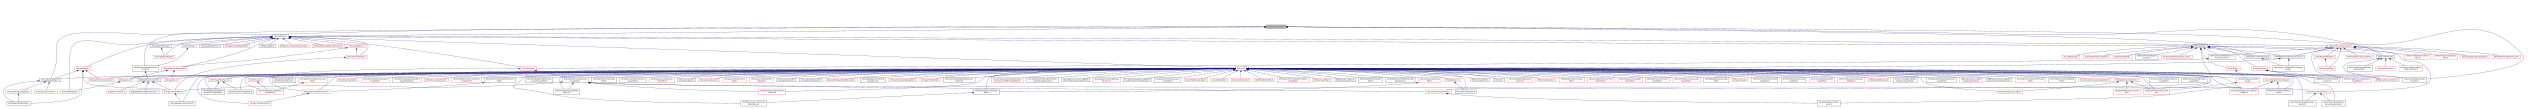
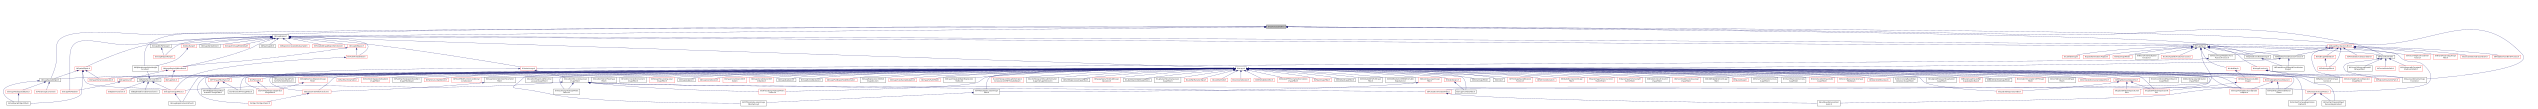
  digraph {
    fontname=Ubuntu
    node [color=red fillcolor=white fontname=Ubuntu fontsize=10 shape=record style=filled]
    edge [color=midnightblue dir=back fontname=Ubuntu fontsize=10 labelfontname=Helvetica labelfontsize=10 style=solid]
    n1 [color=black fillcolor=grey75 fontcolor=black height=0.2 label="itkContinuousIndex.h" width=0.4]
    n2 [color=black height=0.2 label="itkBSplineInterpolationWeight\lFunction.h" width=0.4]
    n3 [color=black height=0.2 label="itkGaussianDerivativeImage\lFunction.h" width=0.4]
    n4 [color=black height=0.2 label="itkImageRegion.h" width=0.4]
    n5 [color=black height=0.2 label="itkImageSpatialObject.h" width=0.4]
    n6 [color=black height=0.2 label="itkParametricPath.h" width=0.4]
    n7 [color=black height=0.2 label="itkSpecialCoordinatesImage.h" width=0.4]
    n8 [color=black height=0.2 label="itkBSplineBaseTransform.h" width=0.4]
    n9 [color=black height=0.2 label="itkImage.h" width=0.4]
    n10 [height=0.2 label="itkImageFileReader.h" width=0.4]
    n11 [color=black height=0.2 label="itkImageBase.h" width=0.4]
    n12 [height=0.2 label="itkVectorImage.h" width=0.4]
    n13 [height=0.2 label="itkImageBoundaryCondition.h" width=0.4]
    n14 [color=black height=0.2 label="itkImageBufferRange.h" width=0.4]
    n15 [height=0.2 label="itkImageRegionRange.h" width=0.4]
    n16 [height=0.2 label="itkImageIORegion.h" width=0.4]
    n17 [height=0.2 label="itkImageRegionSplitterBase.h" width=0.4]
    n18 [height=0.2 label="itkMultiThreaderBase.h" width=0.4]
    n19 [color=black height=0.2 label="itkImageSeriesWriter.h" width=0.4]
    n20 [height=0.2 label="itkImageToImageFilterDetail.h" width=0.4]
    n21 [height=0.2 label="itkIndexRange.h" width=0.4]
    n22 [color=black height=0.2 label="itkRawImageIO.h" width=0.4]
    n23 [height=0.2 label="itkRegionConstrainedSubsampler.h" width=0.4]
    n24 [height=0.2 label="itkSpatialObject.h" width=0.4]
    n25 [height=0.2 label="itkThreadedImageRegionPartitioner.h" width=0.4]
    n26 [color=black height=0.2 label="itkCastSpatialObjectFilter.h" width=0.4]
    n27 [height=0.2 label="itkImageMaskSpatialObject.h" width=0.4]
    n28 [height=0.2 label="itkMetaImageConverter.h" width=0.4]
    n29 [color=black height=0.2 label="itkExtractOrthogonalSwath2\lDImageFilter.h" width=0.4]
    n30 [height=0.2 label="itkFourierSeriesPath.h" width=0.4]
    n31 [height=0.2 label="itkOrthogonallyCorrected2\lDParametricPath.h" width=0.4]
    n32 [height=0.2 label="itkPolyLineParametricPath.h" width=0.4]
    n33 [color=black height=0.2 label="itkPhasedArray3DSpecialCoordinates\lImage.h" width=0.4]
    n34 [color=black height=0.2 label="itkBSplineDeformableTransform.h" width=0.4]
    n35 [height=0.2 label="itkBSplineTransform.h" width=0.4]
    n36 [height=0.2 label="itkImageToImageMetric.h" width=0.4]
    n37 [color=black height=0.2 label="itkImageRegistrationMethod.h" width=0.4]
    n38 [color=black height=0.2 label="itkAdaptiveHistogramEqualization\lImageFilter.h" width=0.4]
    n39 [color=black height=0.2 label="itkBSplineControlPointImage\lFunction.h" width=0.4]
    n40 [height=0.2 label="itkBinaryImageToLevelSet\lImageAdaptorBase.h" width=0.4]
    n41 [color=black height=0.2 label="itkBlockMatchingImageFilter.h" width=0.4]
    n42 [height=0.2 label="itkComplexToComplex1DFFTImage\lFilter.h" width=0.4]
    n43 [color=black height=0.2 label="itkConfidenceConnectedImage\lFilter.h" width=0.4]
    n44 [height=0.2 label="itkConnectedComponentAlgorithm.h" width=0.4]
    n45 [height=0.2 label="itkConstNeighborhoodIterator.h" width=0.4]
    n46 [height=0.2 label="itkImageToNeighborhoodSample\lAdaptor.h" width=0.4]
    n47 [color=black height=0.2 label="itkMaskFeaturePointSelection\lFilter.h" width=0.4]
    n48 [color=black height=0.2 label="itkContourDirectedMeanDistance\lImageFilter.h" width=0.4]
    n49 [height=0.2 label="itkDefaultImageToImageMetric\lTraitsv4.h" width=0.4]
    n50 [color=black height=0.2 label="itkDiscreteGaussianDerivative\lImageFilter.h" width=0.4]
    n51 [height=0.2 label="itkDiscreteGaussianImage\lFilter.h" width=0.4]
    n52 [color=black height=0.2 label="itkFFTDiscreteGaussianImage\lFilter.h" width=0.4]
    n53 [color=black height=0.2 label="itkFFTDiscreteGaussianImage\lFilterFactory.h" width=0.4]
    n54 [height=0.2 label="itkDisplacementFieldTransform.h" width=0.4]
    n55 [height=0.2 label="itkObjectToObjectMetric.h" width=0.4]
    n56 [color=black height=0.2 label="itkEuclideanDistancePoint\lMetric.h" width=0.4]
    n57 [color=black height=0.2 label="itkExpectationBasedPoint\lSetToPointSetMetricv4.h" width=0.4]
    n58 [height=0.2 label="itkFFTImageFilterFactory.h" width=0.4]
    n59 [color=black height=0.2 label="itkVnlHalfHermitianToReal\lInverseFFTImageFilter.h" width=0.4]
    n60 [color=black height=0.2 label="itkVnlInverseFFTImageFilter.h" width=0.4]
    n61 [height=0.2 label="itkFastMarchingTraits.h" width=0.4]
    n62 [height=0.2 label="itkFastMarchingUpwindGradient\lImageFilter.h" width=0.4]
    n63 [color=black height=0.2 label="itkFastMarchingUpwindGradient\lImageFilterBase.h" width=0.4]
    n64 [height=0.2 label="itkFlatStructuringElement.h" width=0.4]
    n65 [height=0.2 label="itkFloodFilledFunctionConditional\lConstIterator.h" width=0.4]
    n66 [height=0.2 label="itkGPUImage.h" width=0.4]
    n67 [height=0.2 label="itkGPUNeighborhoodOperator\lImageFilter.h" width=0.4]
    n68 [color=black height=0.2 label="itkGradientMagnitudeRecursive\lGaussianImageFilter.h" width=0.4]
    n69 [color=black height=0.2 label="itkGradientRecursiveGaussian\lImageFilter.h" width=0.4]
    n70 [color=black height=0.2 label="itkPointSetToImageRegistration\lMethod.h" width=0.4]
    n71 [color=black height=0.2 label="itkPointSetToSpatialObject\lDemonsRegistration.h" width=0.4]
    n72 [color=black height=0.2 label="itkVectorImageToImageMetric\lTraitsv4.h" width=0.4]
    n73 [color=black height=0.2 label="itkGradientVectorFlowImage\lFilter.h" width=0.4]
    n74 [color=black height=0.2 label="itkHardConnectedComponent\lImageFilter.h" width=0.4]
    n75 [height=0.2 label="itkHessianRecursiveGaussian\lImageFilter.h" width=0.4]
    n76 [color=black height=0.2 label="itkImageAdaptor.h" width=0.4]
    n77 [height=0.2 label="itkImageConstIterator.h" width=0.4]
    n78 [height=0.2 label="itkImageConstIteratorWith\lIndex.h" width=0.4]
    n79 [height=0.2 label="itkImageConstIteratorWith\lOnlyIndex.h" width=0.4]
    n80 [color=black height=0.2 label="itkImageDuplicator.h" width=0.4]
    n81 [color=black height=0.2 label="itkImageKernelOperator.h" width=0.4]
    n82 [height=0.2 label="itkImageMomentsCalculator.h" width=0.4]
    n83 [height=0.2 label="itkImagePCAShapeModelEstimator.h" width=0.4]
    n84 [color=black height=0.2 label="itkImageRegistrationMethod\lImageSource.h" width=0.4]
    n85 [height=0.2 label="itkImageSink.h" width=0.4]
    n86 [height=0.2 label="itkImageSource.h" width=0.4]
    n87 [height=0.2 label="itkImageToListSampleAdaptor.h" width=0.4]
    n88 [height=0.2 label="itkImageToPathFilter.h" width=0.4]
    n89 [color=black height=0.2 label="itkImageToSpatialObjectRegistration\lMethod.h" width=0.4]
    n90 [color=black height=0.2 label="itkImageToVideoFilter.h" width=0.4]
    n91 [color=black height=0.2 label="itkImageVectorOptimizerParameters\lFilter.h" width=0.4]
    n92 [height=0.2 label="itkJointHistogramMutualInformation\lComputeJointPDFThreaderBase.h" width=0.4]
    n93 [color=black height=0.2 label="itkJointHistogramMutualInformation\lImageToImageMetricv4.h" width=0.4]
    n94 [color=black height=0.2 label="itkKLMRegionGrowImageFilter.h" width=0.4]
    n95 [height=0.2 label="itkKappaSigmaThresholdImage\lCalculator.h" width=0.4]
    n96 [color=black height=0.2 label="itkLabelMapToRGBImageFilter.h" width=0.4]
    n97 [color=black height=0.2 label="itkLaplacianRecursiveGaussian\lImageFilter.h" width=0.4]
    n98 [height=0.2 label="itkLevelSetEvolutionBase.h" width=0.4]
    n99 [height=0.2 label="itkLevelSetNode.h" width=0.4]
    n100 [height=0.2 label="itkLineConstIterator.h" width=0.4]
    n101 [height=0.2 label="itkMRASlabIdentifier.h" width=0.4]
    n102 [height=0.2 label="itkMalcolmSparseLevelSet\lImage.h" width=0.4]
    n103 [height=0.2 label="itkUpdateMalcolmSparseLevel\lSet.h" width=0.4]
    n104 [height=0.2 label="itkMaskedFFTNormalizedCorrelation\lImageFilter.h" width=0.4]
    n105 [height=0.2 label="itkMeanImageFilter.h" width=0.4]
    n106 [color=black height=0.2 label="itkMedianImageFilter.h" width=0.4]
    n107 [color=black height=0.2 label="itkMultiLabelSTAPLEImage\lFilter.h" width=0.4]
    n108 [color=black height=0.2 label="itkMultiResolutionPDEDeformable\lRegistration.h" width=0.4]
    n109 [height=0.2 label="itkNeighborhoodAlgorithm.h" width=0.4]
    n110 [height=0.2 label="itkUpdateShiSparseLevelSet.h" width=0.4]
    n111 [height=0.2 label="itkUpdateWhitakerSparseLevel\lSet.h" width=0.4]
    n112 [height=0.2 label="itkNeighborhoodOperatorImage\lFilter.h" width=0.4]
    n113 [color=black height=0.2 label="itkNoiseImageFilter.h" width=0.4]
    n114 [color=black height=0.2 label="itkOctree.h" width=0.4]
    n115 [height=0.2 label="itkPCAShapeSignedDistance\lFunction.h" width=0.4]
    n116 [height=0.2 label="itkPathConstIterator.h" width=0.4]
    n117 [height=0.2 label="itkRelabelComponentImage\lFilter.h" width=0.4]
    n118 [height=0.2 label="itkScalarImageToCooccurrence\lMatrixFilter.h" width=0.4]
    n119 [height=0.2 label="itkScalarImageToRunLength\lMatrixFilter.h" width=0.4]
    n120 [color=black height=0.2 label="itkSimpleContourExtractor\lImageFilter.h" width=0.4]
    n121 [height=0.2 label="itkSmoothingRecursiveGaussian\lImageFilter.h" width=0.4]
    n122 [color=black height=0.2 label="itkSobelEdgeDetectionImage\lFilter.h" width=0.4]
    n123 [height=0.2 label="itkSparseImage.h" width=0.4]
    n124 [color=black height=0.2 label="itkTensorFractionalAnisotropy\lImageFilter.h" width=0.4]
    n125 [color=black height=0.2 label="itkTensorRelativeAnisotropy\lImageFilter.h" width=0.4]
    n126 [height=0.2 label="itkVectorGradientMagnitude\lImageFilter.h" width=0.4]
    n127 [height=0.2 label="itkVectorNeighborhoodOperator\lImageFilter.h" width=0.4]
    n128 [height=0.2 label="itkVideoStream.h" width=0.4]
    n129 [height=0.2 label="itkVoronoiSegmentationImage\lFilterBase.h" width=0.4]
    n130 [height=0.2 label="itkWatershedBoundary.h" width=0.4]
    n131 [color=black height=0.2 label="itkZeroCrossingBasedEdge\lDetectionImageFilter.h" width=0.4]
    n132 [height=0.2 label="itkPointSetToImageMetric.h" width=0.4]
    n133 [height=0.2 label="itkPointSetToPointSetMetric.h" width=0.4]
    n134 [color=black height=0.2 label="itkBinaryThresholdSpatial\lFunction.h" width=0.4]
    n135 [height=0.2 label="itkGTestTypedefsAndConstructors.h" width=0.4]
    n136 [height=0.2 label="itkImageFunction.h" width=0.4]
    n137 [height=0.2 label="itkLabelMap.h" width=0.4]
    n138 [height=0.2 label="itkLevelSetImage.h" width=0.4]
    n139 [color=black height=0.2 label="itkNeighborhoodAccessorFunctor.h" width=0.4]
    n140 [height=0.2 label="itkSpatialOrientationAdapter.h" width=0.4]
    n141 [color=black height=0.2 label="itkVectorImageNeighborhood\lAccessorFunctor.h" width=0.4]
    n142 [height=0.2 label="itkWarpImageFilter.h" width=0.4]
    n143 [height=0.2 label="itkBinaryMorphologyImage\lFilter.h" width=0.4]
    n144 [height=0.2 label="itkConstantBoundaryCondition.h" width=0.4]
    n145 [height=0.2 label="itkNeighborhoodInnerProduct.h" width=0.4]
    n146 [height=0.2 label="itkPadImageFilter.h" width=0.4]
    n147 [height=0.2 label="itkPadImageFilterBase.h" width=0.4]
    n148 [height=0.2 label="itkPeriodicBoundaryCondition.h" width=0.4]
    n149 [height=0.2 label="itkVectorNeighborhoodInner\lProduct.h" width=0.4]
    n1 -> n2
    n1 -> n3
    n1 -> n4
    n1 -> n5
    n1 -> n6
    n1 -> n7
-   n2 -> n8
+   n8 -> n2
    n4 -> n9
    n4 -> n10
    n4 -> n11
    n4 -> n12
    n4 -> n13
    n4 -> n14
    n4 -> n15
    n4 -> n16
    n4 -> n17
    n4 -> n18
    n4 -> n19
    n4 -> n20
    n4 -> n21
    n4 -> n22
    n4 -> n23
    n4 -> n24
    n4 -> n25
    n5 -> n26
    n5 -> n27
    n5 -> n28
    n6 -> n29
    n6 -> n30
    n6 -> n31
    n6 -> n32
    n7 -> n33
    n8 -> n34
    n8 -> n35
    n8 -> n36
    n9 -> n3
    n9 -> n5
    n9 -> n8
    n9 -> n37
    n9 -> n38
    n9 -> n39
    n9 -> n40
    n9 -> n41
    n9 -> n42
    n9 -> n43
    n9 -> n44
-   n9 -> n32
+   n9 -> n45
    n9 -> n46
    n9 -> n47
    n9 -> n48
    n9 -> n49
    n9 -> n50
    n9 -> n51
    n9 -> n52
    n9 -> n53
    n9 -> n54
    n9 -> n55
    n9 -> n56
    n9 -> n57
    n9 -> n58
    n9 -> n59
    n9 -> n60
    n9 -> n61
    n9 -> n62
    n9 -> n63
    n9 -> n64
    n9 -> n65
    n9 -> n66
    n9 -> n67
    n9 -> n68
    n9 -> n69
    n9 -> n70
    n9 -> n71
    n9 -> n72
    n9 -> n73
    n9 -> n74
    n9 -> n75
    n9 -> n76
    n9 -> n77
    n9 -> n78
    n9 -> n79
    n9 -> n80
    n9 -> n81
    n9 -> n82
    n9 -> n83
    n9 -> n84
    n9 -> n85
    n9 -> n86
    n9 -> n87
    n9 -> n88
    n9 -> n89
    n9 -> n90
    n9 -> n91
    n9 -> n92
    n9 -> n93
    n9 -> n94
    n9 -> n95
    n9 -> n96
    n9 -> n97
    n9 -> n98
    n9 -> n99
    n9 -> n100
    n9 -> n101
    n9 -> n102
    n9 -> n103
    n9 -> n104
    n9 -> n105
    n9 -> n106
    n9 -> n107
    n9 -> n108
    n9 -> n109
    n9 -> n110
    n9 -> n111
    n9 -> n112
    n9 -> n113
    n9 -> n114
    n9 -> n115
    n9 -> n116
    n9 -> n117
    n9 -> n118
    n9 -> n119
    n9 -> n120
    n9 -> n121
    n9 -> n122
    n9 -> n123
    n9 -> n124
    n9 -> n125
    n9 -> n126
    n9 -> n127
    n9 -> n128
    n9 -> n129
    n9 -> n130
    n9 -> n131
    n11 -> n6
    n11 -> n7
    n11 -> n132
    n11 -> n133
    n11 -> n134
    n11 -> n135
    n11 -> n136
    n11 -> n137
    n11 -> n138
    n11 -> n139
    n11 -> n140
    n11 -> n141
    n11 -> n142
    n12 -> n54
    n12 -> n69
    n13 -> n127
    n13 -> n139
    n13 -> n141
    n13 -> n143
    n13 -> n144
    n13 -> n145
    n13 -> n146
    n13 -> n147
    n13 -> n148
    n13 -> n149
    n14 -> n15
    n16 -> n17
    n16 -> n18
    n17 -> n85
    n17 -> n86
    n18 -> n36
    n21 -> n2
    n24 -> n5
    n24 -> n26
    n24 -> n36
    n24 -> n82
    n27 -> n26
    n36 -> n37
    n45 -> n46
    n45 -> n47
    n51 -> n52
    n52 -> n53
    n54 -> n55
    n58 -> n59
    n58 -> n60
    n66 -> n67
    n69 -> n36
    n69 -> n49
    n69 -> n72
    n69 -> n132
    n69 -> n133
    n86 -> n10
    n91 -> n54
    n102 -> n103
    n109 -> n103
    n109 -> n110
    n109 -> n111
    n112 -> n67
    n128 -> n90
    n132 -> n70
    n132 -> n71
    n133 -> n56
    n136 -> n3
    n136 -> n39
    n137 -> n102
    n139 -> n9
    n139 -> n33
    n141 -> n12
    n147 -> n146
  }
